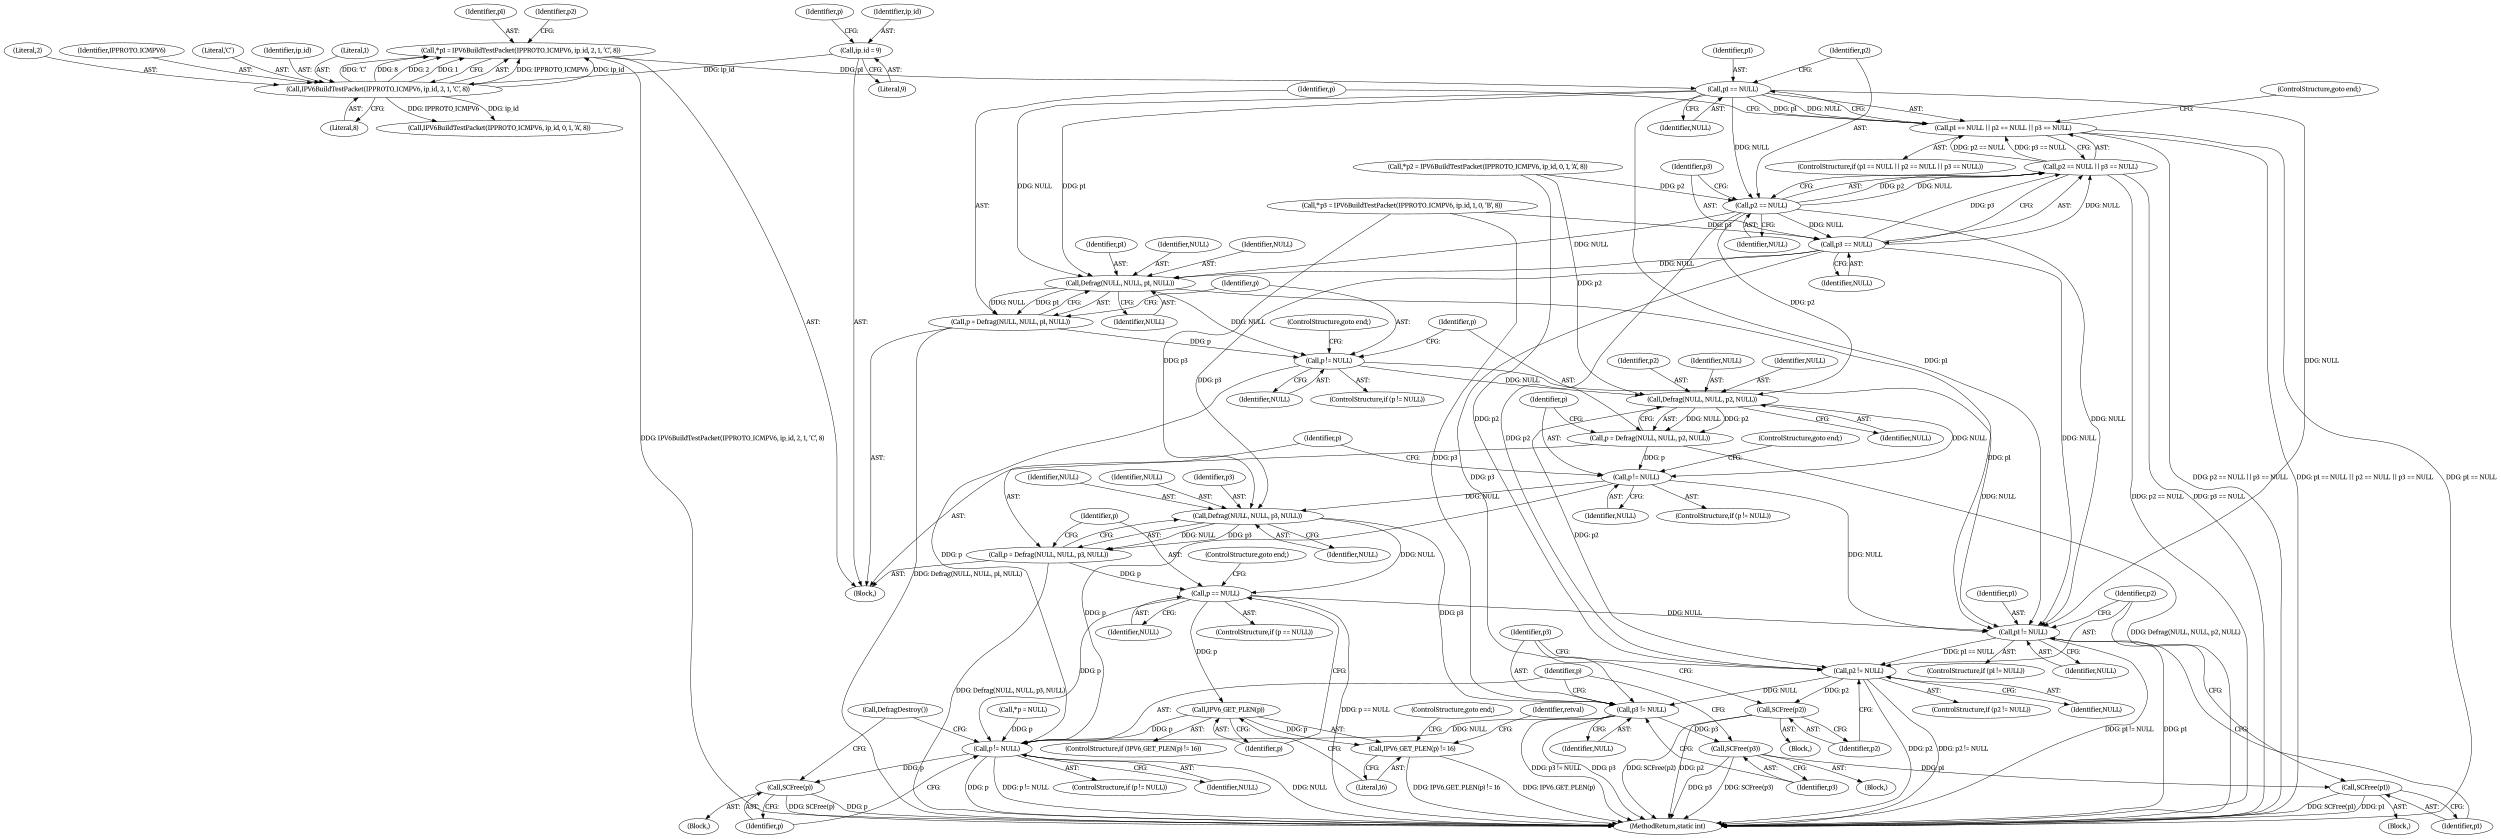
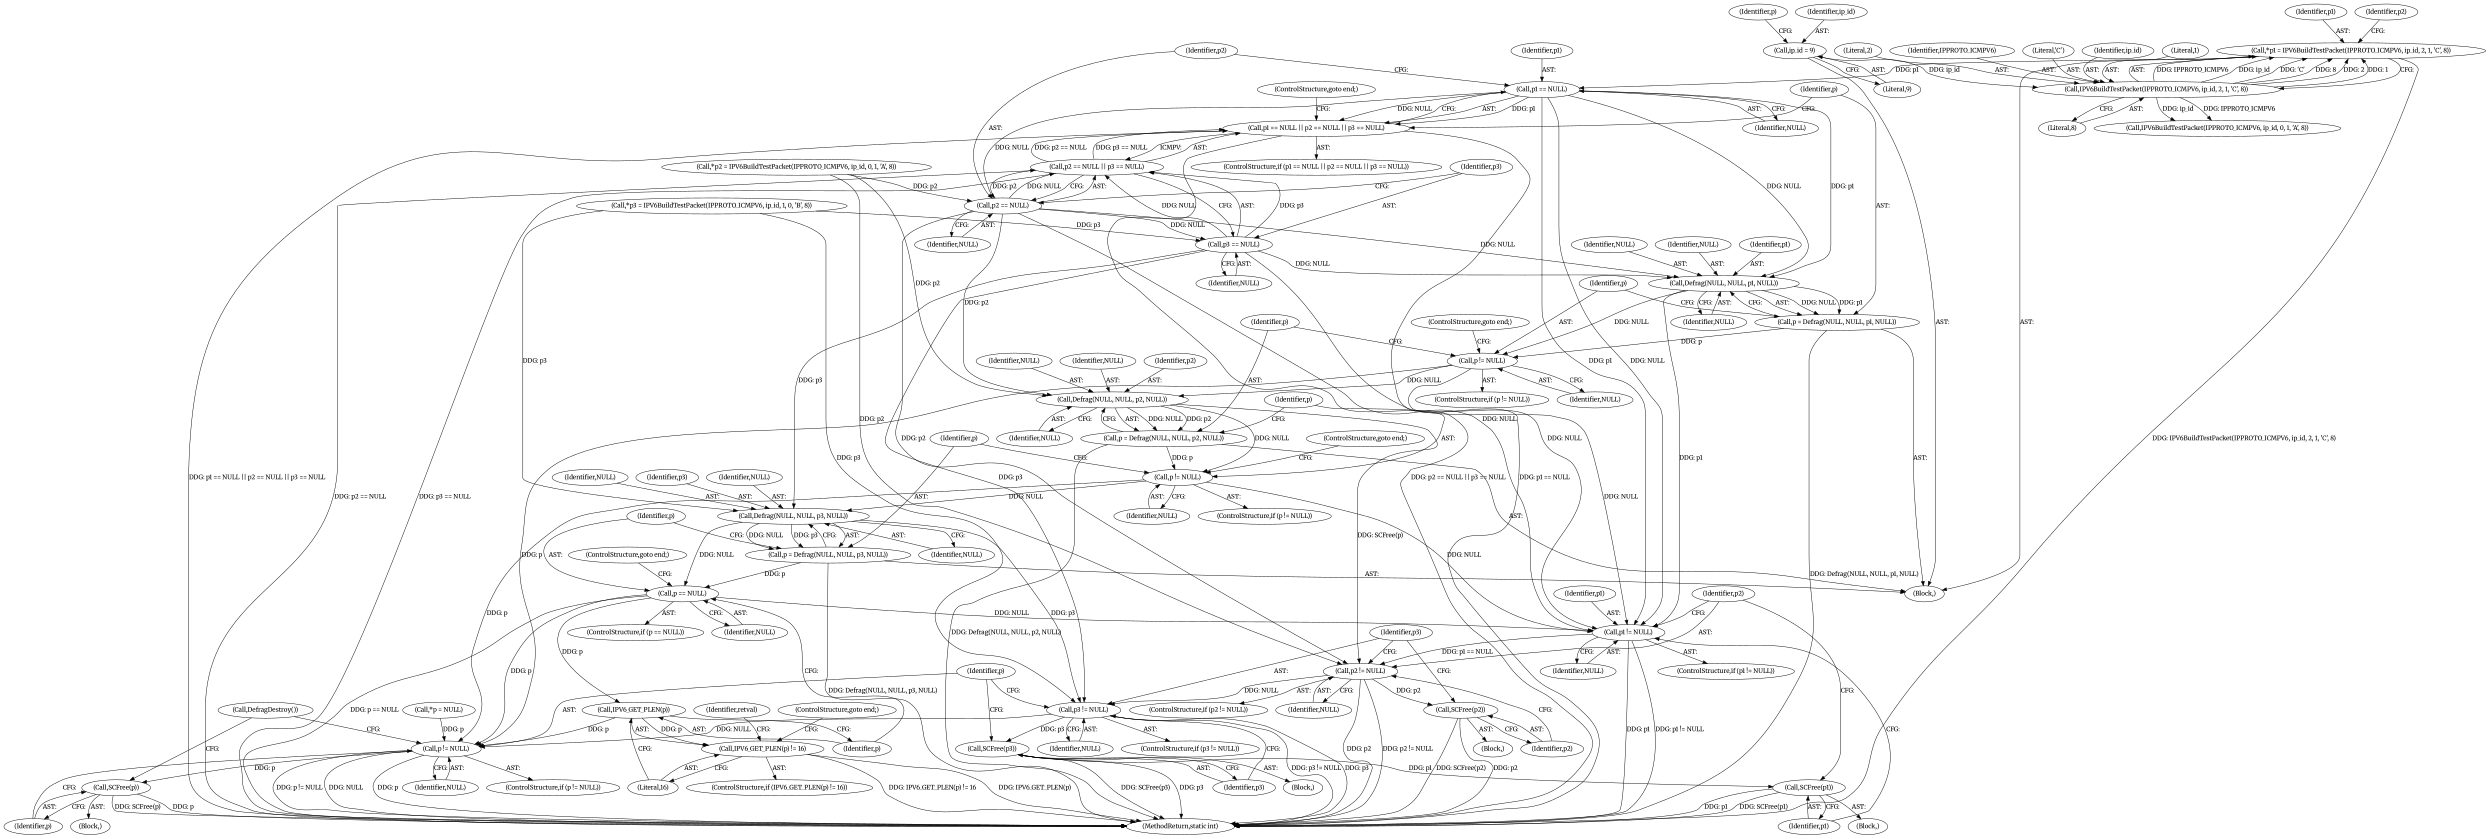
  digraph {
    fontname=Merriweather
    node [fontname=Merriweather]
    edge [fontname=Merriweather]
    n1 [label="(Call,*p1 = IPV6BuildTestPacket(IPPROTO_ICMPV6, ip_id, 2, 1, 'C', 8))"]
    n2 [label="(Call,IPV6BuildTestPacket(IPPROTO_ICMPV6, ip_id, 2, 1, 'C', 8))"]
    n3 [label="(Call,p1 == NULL)"]
    n4 [label="(MethodReturn,static int)"]
    n5 [label="(Block,)"]
    n6 [label="(Literal,8)"]
    n7 [label="(Call,IPV6BuildTestPacket(IPPROTO_ICMPV6, ip_id, 0, 1, 'A', 8))"]
    n8 [label="(Call,p1 == NULL || p2 == NULL || p3 == NULL)"]
    n9 [label="(Call,p2 == NULL)"]
    n10 [label="(Call,Defrag(NULL, NULL, p1, NULL))"]
    n11 [label="(Call,p1 != NULL)"]
    n12 [label="(Identifier,NULL)"]
    n13 [label="(Call,ip_id = 9)"]
    n14 [label="(Literal,9)"]
    n15 [label="(Call,p2 == NULL || p3 == NULL)"]
    n16 [label="(ControlStructure,if (p1 == NULL || p2 == NULL || p3 == NULL))"]
    n17 [label="(Call,p3 == NULL)"]
    n18 [label="(Call,Defrag(NULL, NULL, p2, NULL))"]
    n19 [label="(Call,p2 != NULL)"]
    n20 [label="(Identifier,NULL)"]
    n21 [label="(Call,p = Defrag(NULL, NULL, p1, NULL))"]
    n22 [label="(Call,p != NULL)"]
    n23 [label="(Identifier,NULL)"]
    n24 [label="(ControlStructure,if (p1 != NULL))"]
    n25 [label="(Identifier,NULL)"]
    n26 [label="(Call,Defrag(NULL, NULL, p3, NULL))"]
    n27 [label="(Call,p3 != NULL)"]
    n28 [label="(Identifier,NULL)"]
    n29 [label="(Call,p = Defrag(NULL, NULL, p2, NULL))"]
    n30 [label="(Call,p != NULL)"]
    n31 [label="(Identifier,NULL)"]
    n32 [label="(Call,SCFree(p2))"]
    n33 [label="(Identifier,NULL)"]
    n34 [label="(ControlStructure,if (p2 != NULL))"]
    n35 [label="(Call,p = Defrag(NULL, NULL, p3, NULL))"]
    n36 [label="(Call,p == NULL)"]
    n37 [label="(Identifier,NULL)"]
    n38 [label="(Call,p != NULL)"]
    n39 [label="(Call,SCFree(p3))"]
    n40 [label="(Identifier,NULL)"]
+   n41 [label="(ControlStructure,if (p3 != NULL))"]
    n42 [label="(Identifier,NULL)"]
    n43 [label="(ControlStructure,if (p != NULL))"]
    n44 [label="(Call,SCFree(p))"]
    n45 [label="(ControlStructure,if (p != NULL))"]
    n46 [label="(Identifier,NULL)"]
    n47 [label="(ControlStructure,if (p != NULL))"]
    n48 [label="(Identifier,NULL)"]
    n49 [label="(Call,IPV6_GET_PLEN(p))"]
    n50 [label="(Identifier,NULL)"]
    n51 [label="(ControlStructure,if (p == NULL))"]
    n52 [label="(Call,IPV6_GET_PLEN(p) != 16)"]
    n53 [label="(Identifier,p)"]
    n54 [label="(Literal,16)"]
    n55 [label="(ControlStructure,if (IPV6_GET_PLEN(p) != 16))"]
    n56 [label="(Block,)"]
    n57 [label="(Identifier,p)"]
    n58 [label="(Call,SCFree(p1))"]
    n59 [label="(Identifier,p1)"]
    n60 [label="(Block,)"]
    n61 [label="(Block,)"]
    n62 [label="(Identifier,p2)"]
    n63 [label="(Identifier,p3)"]
    n64 [label="(Block,)"]
    n65 [label="(Identifier,p1)"]
    n66 [label="(Identifier,p)"]
    n67 [label="(Identifier,p3)"]
    n68 [label="(Call,*p2 = IPV6BuildTestPacket(IPPROTO_ICMPV6, ip_id, 0, 1, 'A', 8))"]
    n69 [label="(Identifier,p)"]
    n70 [label="(Identifier,NULL)"]
    n71 [label="(Call,*p3 = IPV6BuildTestPacket(IPPROTO_ICMPV6, ip_id, 1, 0, 'B', 8))"]
    n72 [label="(Identifier,p2)"]
    n73 [label="(ControlStructure,goto end;)"]
    n74 [label="(ControlStructure,goto end;)"]
    n75 [label="(ControlStructure,goto end;)"]
    n76 [label="(Literal,2)"]
    n77 [label="(Identifier,p1)"]
    n78 [label="(Identifier,p)"]
    n79 [label="(Identifier,IPPROTO_ICMPV6)"]
    n80 [label="(Identifier,NULL)"]
    n81 [label="(Identifier,p3)"]
    n82 [label="(ControlStructure,goto end;)"]
    n83 [label="(Identifier,p)"]
    n84 [label="(Identifier,NULL)"]
    n85 [label="(Call,DefragDestroy())"]
    n86 [label="(Identifier,p)"]
    n87 [label="(Identifier,p1)"]
    n88 [label="(Literal,'C')"]
    n89 [label="(Identifier,NULL)"]
    n90 [label="(Identifier,ip_id)"]
    n91 [label="(Identifier,NULL)"]
    n92 [label="(Identifier,ip_id)"]
    n93 [label="(Identifier,retval)"]
    n94 [label="(ControlStructure,goto end;)"]
    n95 [label="(Identifier,p2)"]
    n96 [label="(Identifier,p1)"]
    n97 [label="(Identifier,p)"]
    n98 [label="(Identifier,p2)"]
    n99 [label="(Identifier,p)"]
    n100 [label="(Literal,1)"]
    n101 [label="(Call,*p = NULL)"]
    n102 [label="(Identifier,p)"]
    n103 [label="(Identifier,NULL)"]
    n104 [label="(Identifier,p2)"]
    n105 [label="(Identifier,p3)"]
    n1 -> n2 [label="CFG: "]
    n1 -> n3 [label="DDG: p1"]
    n1 -> n4 [label="DDG: IPV6BuildTestPacket(IPPROTO_ICMPV6, ip_id, 2, 1, 'C', 8)"]
    n1 -> n5 [label="AST: "]
    n2 -> n1 [label="AST: "]
    n2 -> n1 [label="DDG: IPPROTO_ICMPV6"]
    n2 -> n1 [label="DDG: ip_id"]
    n2 -> n1 [label="DDG: 'C'"]
    n2 -> n1 [label="DDG: 8"]
    n2 -> n1 [label="DDG: 2"]
    n2 -> n1 [label="DDG: 1"]
    n2 -> n6 [label="CFG: "]
    n2 -> n7 [label="DDG: IPPROTO_ICMPV6"]
    n2 -> n7 [label="DDG: ip_id"]
    n3 -> n8 [label="AST: "]
    n3 -> n8 [label="DDG: p1"]
    n3 -> n8 [label="DDG: NULL"]
    n3 -> n9 [label="DDG: NULL"]
    n3 -> n10 [label="DDG: NULL"]
    n3 -> n10 [label="DDG: p1"]
    n3 -> n11 [label="DDG: p1"]
    n3 -> n11 [label="DDG: NULL"]
    n3 -> n12 [label="CFG: "]
    n6 -> n2 [label="AST: "]
    n8 -> n3 [label="CFG: "]
    n8 -> n4 [label="DDG: p2 == NULL || p3 == NULL"]
    n8 -> n4 [label="DDG: p1 == NULL || p2 == NULL || p3 == NULL"]
    n8 -> n4 [label="DDG: p1 == NULL"]
-   n8 -> n15 [label="CFG: "]
+   n8 -> n15 [label="ICMPV: "]
    n8 -> n16 [label="AST: "]
    n9 -> n10 [label="DDG: NULL"]
    n9 -> n11 [label="DDG: NULL"]
    n9 -> n15 [label="AST: "]
    n9 -> n15 [label="DDG: p2"]
    n9 -> n15 [label="DDG: NULL"]
    n9 -> n17 [label="DDG: NULL"]
    n9 -> n18 [label="DDG: p2"]
    n9 -> n19 [label="DDG: p2"]
    n9 -> n20 [label="CFG: "]
    n10 -> n11 [label="DDG: p1"]
    n10 -> n21 [label="AST: "]
    n10 -> n21 [label="DDG: NULL"]
    n10 -> n21 [label="DDG: p1"]
    n10 -> n22 [label="DDG: NULL"]
    n10 -> n23 [label="CFG: "]
    n11 -> n4 [label="DDG: p1"]
    n11 -> n4 [label="DDG: p1 != NULL"]
    n11 -> n19 [label="DDG: p1 == NULL"]
    n11 -> n24 [label="AST: "]
    n11 -> n25 [label="CFG: "]
    n12 -> n3 [label="AST: "]
    n13 -> n2 [label="DDG: ip_id"]
    n13 -> n5 [label="AST: "]
    n13 -> n14 [label="CFG: "]
    n14 -> n13 [label="AST: "]
    n15 -> n4 [label="DDG: p3 == NULL"]
    n15 -> n4 [label="DDG: p2 == NULL"]
    n15 -> n8 [label="AST: "]
    n15 -> n8 [label="DDG: p2 == NULL"]
    n15 -> n8 [label="DDG: p3 == NULL"]
    n15 -> n9 [label="CFG: "]
    n15 -> n17 [label="CFG: "]
    n17 -> n10 [label="DDG: NULL"]
    n17 -> n11 [label="DDG: NULL"]
    n17 -> n15 [label="AST: "]
    n17 -> n15 [label="DDG: p3"]
    n17 -> n15 [label="DDG: NULL"]
    n17 -> n26 [label="DDG: p3"]
    n17 -> n27 [label="DDG: p3"]
    n17 -> n28 [label="CFG: "]
-   n18 -> n19 [label="DDG: p2"]
+   n18 -> n19 [label="DDG: SCFree(p)"]
    n18 -> n29 [label="AST: "]
    n18 -> n29 [label="DDG: NULL"]
    n18 -> n29 [label="DDG: p2"]
    n18 -> n30 [label="DDG: NULL"]
    n18 -> n31 [label="CFG: "]
    n19 -> n4 [label="DDG: p2"]
    n19 -> n4 [label="DDG: p2 != NULL"]
    n19 -> n27 [label="DDG: NULL"]
    n19 -> n32 [label="DDG: p2"]
    n19 -> n33 [label="CFG: "]
    n19 -> n34 [label="AST: "]
    n20 -> n9 [label="AST: "]
    n21 -> n4 [label="DDG: Defrag(NULL, NULL, p1, NULL)"]
    n21 -> n5 [label="AST: "]
    n21 -> n10 [label="CFG: "]
    n21 -> n22 [label="DDG: p"]
    n22 -> n11 [label="DDG: NULL"]
    n22 -> n18 [label="DDG: NULL"]
    n22 -> n38 [label="DDG: p"]
    n22 -> n42 [label="CFG: "]
    n22 -> n43 [label="AST: "]
    n23 -> n10 [label="AST: "]
    n25 -> n11 [label="AST: "]
    n26 -> n27 [label="DDG: p3"]
    n26 -> n35 [label="AST: "]
    n26 -> n35 [label="DDG: NULL"]
    n26 -> n35 [label="DDG: p3"]
    n26 -> n36 [label="DDG: NULL"]
    n26 -> n37 [label="CFG: "]
    n27 -> n4 [label="DDG: p3 != NULL"]
    n27 -> n4 [label="DDG: p3"]
    n27 -> n38 [label="DDG: NULL"]
    n27 -> n39 [label="DDG: p3"]
    n27 -> n40 [label="CFG: "]
+   n27 -> n41 [label="AST: "]
    n28 -> n17 [label="AST: "]
    n29 -> n4 [label="DDG: Defrag(NULL, NULL, p2, NULL)"]
    n29 -> n5 [label="AST: "]
    n29 -> n18 [label="CFG: "]
    n29 -> n30 [label="DDG: p"]
    n30 -> n11 [label="DDG: NULL"]
    n30 -> n26 [label="DDG: NULL"]
    n30 -> n38 [label="DDG: p"]
    n30 -> n47 [label="AST: "]
    n30 -> n48 [label="CFG: "]
    n31 -> n18 [label="AST: "]
    n32 -> n4 [label="DDG: p2"]
    n32 -> n4 [label="DDG: SCFree(p2)"]
    n32 -> n61 [label="AST: "]
    n32 -> n62 [label="CFG: "]
    n33 -> n19 [label="AST: "]
    n35 -> n4 [label="DDG: Defrag(NULL, NULL, p3, NULL)"]
    n35 -> n5 [label="AST: "]
    n35 -> n26 [label="CFG: "]
    n35 -> n36 [label="DDG: p"]
    n36 -> n4 [label="DDG: p == NULL"]
    n36 -> n11 [label="DDG: NULL"]
    n36 -> n38 [label="DDG: p"]
    n36 -> n49 [label="DDG: p"]
    n36 -> n50 [label="CFG: "]
    n36 -> n51 [label="AST: "]
    n37 -> n26 [label="AST: "]
    n38 -> n4 [label="DDG: NULL"]
    n38 -> n4 [label="DDG: p"]
    n38 -> n4 [label="DDG: p != NULL"]
    n38 -> n44 [label="DDG: p"]
    n38 -> n45 [label="AST: "]
    n38 -> n46 [label="CFG: "]
    n39 -> n4 [label="DDG: SCFree(p3)"]
    n39 -> n4 [label="DDG: p3"]
    n39 -> n58 [label="DDG: p1"]
    n39 -> n63 [label="CFG: "]
    n39 -> n64 [label="AST: "]
    n40 -> n27 [label="AST: "]
    n42 -> n22 [label="AST: "]
    n44 -> n4 [label="DDG: p"]
    n44 -> n4 [label="DDG: SCFree(p)"]
    n44 -> n56 [label="AST: "]
    n44 -> n57 [label="CFG: "]
    n46 -> n38 [label="AST: "]
    n48 -> n30 [label="AST: "]
    n49 -> n38 [label="DDG: p"]
    n49 -> n52 [label="AST: "]
    n49 -> n52 [label="DDG: p"]
    n49 -> n53 [label="CFG: "]
    n50 -> n36 [label="AST: "]
    n52 -> n4 [label="DDG: IPV6_GET_PLEN(p)"]
    n52 -> n4 [label="DDG: IPV6_GET_PLEN(p) != 16"]
    n52 -> n54 [label="CFG: "]
-   n49 -> n55 [label="AST: "]
+   n52 -> n55 [label="AST: "]
    n53 -> n36 [label="CFG: "]
    n53 -> n49 [label="AST: "]
    n54 -> n49 [label="CFG: "]
    n54 -> n52 [label="AST: "]
    n57 -> n38 [label="CFG: "]
    n57 -> n44 [label="AST: "]
    n58 -> n4 [label="DDG: SCFree(p1)"]
    n58 -> n4 [label="DDG: p1"]
    n58 -> n59 [label="CFG: "]
    n58 -> n60 [label="AST: "]
    n59 -> n11 [label="CFG: "]
    n59 -> n58 [label="AST: "]
    n62 -> n19 [label="CFG: "]
    n62 -> n32 [label="AST: "]
    n63 -> n27 [label="CFG: "]
    n63 -> n39 [label="AST: "]
    n65 -> n1 [label="AST: "]
    n66 -> n21 [label="CFG: "]
    n66 -> n22 [label="AST: "]
    n67 -> n26 [label="AST: "]
    n68 -> n9 [label="DDG: p2"]
    n68 -> n18 [label="DDG: p2"]
    n68 -> n19 [label="DDG: p2"]
    n69 -> n29 [label="CFG: "]
    n69 -> n30 [label="AST: "]
    n70 -> n10 [label="AST: "]
    n71 -> n17 [label="DDG: p3"]
    n71 -> n26 [label="DDG: p3"]
    n71 -> n27 [label="DDG: p3"]
    n72 -> n11 [label="CFG: "]
    n72 -> n19 [label="AST: "]
    n72 -> n58 [label="CFG: "]
    n73 -> n30 [label="CFG: "]
    n74 -> n36 [label="CFG: "]
    n75 -> n22 [label="CFG: "]
    n76 -> n2 [label="AST: "]
    n77 -> n11 [label="AST: "]
    n78 -> n22 [label="CFG: "]
    n78 -> n29 [label="AST: "]
    n79 -> n2 [label="AST: "]
    n80 -> n18 [label="AST: "]
    n81 -> n19 [label="CFG: "]
    n81 -> n27 [label="AST: "]
    n81 -> n32 [label="CFG: "]
    n82 -> n8 [label="CFG: "]
    n83 -> n13 [label="CFG: "]
    n84 -> n10 [label="AST: "]
    n85 -> n38 [label="CFG: "]
    n85 -> n44 [label="CFG: "]
    n86 -> n27 [label="CFG: "]
    n86 -> n38 [label="AST: "]
    n86 -> n39 [label="CFG: "]
    n87 -> n3 [label="AST: "]
    n88 -> n2 [label="AST: "]
    n89 -> n26 [label="AST: "]
    n90 -> n2 [label="AST: "]
    n91 -> n18 [label="AST: "]
    n92 -> n13 [label="AST: "]
    n93 -> n52 [label="CFG: "]
    n94 -> n52 [label="CFG: "]
    n95 -> n1 [label="CFG: "]
    n96 -> n10 [label="AST: "]
    n97 -> n35 [label="CFG: "]
    n97 -> n36 [label="AST: "]
    n98 -> n18 [label="AST: "]
    n99 -> n30 [label="CFG: "]
    n99 -> n35 [label="AST: "]
    n100 -> n2 [label="AST: "]
    n101 -> n38 [label="DDG: p"]
    n102 -> n8 [label="CFG: "]
    n102 -> n21 [label="AST: "]
    n103 -> n26 [label="AST: "]
    n104 -> n3 [label="CFG: "]
    n104 -> n9 [label="AST: "]
    n105 -> n9 [label="CFG: "]
    n105 -> n17 [label="AST: "]
  }
